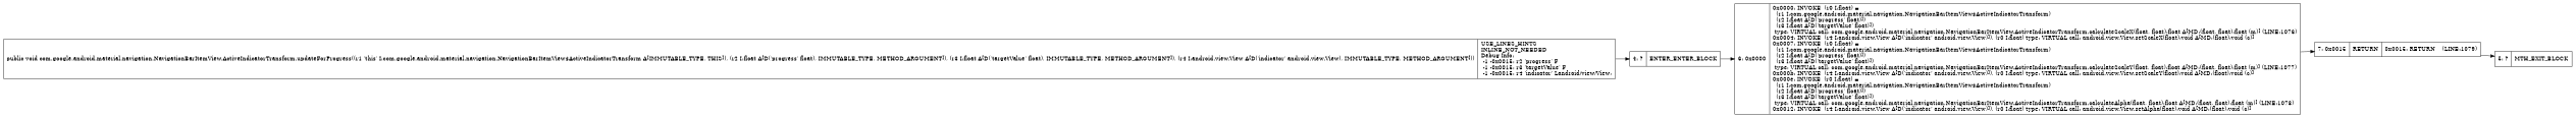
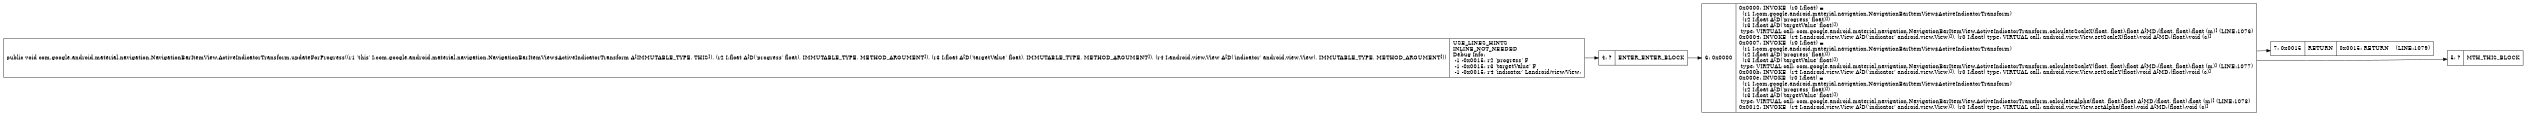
  digraph {
    rankdir=LR
    node [shape=record]
    n1 [label="{4\:\ ?|ENTER_ENTER_BLOCK\l}"]
    n2 [label="{6\:\ 0x0000|0x0000: INVOKE  (r0 I:float) = \l  (r1 I:com.google.android.material.navigation.NavigationBarItemView$ActiveIndicatorTransform)\l  (r2 I:float A[D('progress' float)])\l  (r3 I:float A[D('targetValue' float)])\l type: VIRTUAL call: com.google.android.material.navigation.NavigationBarItemView.ActiveIndicatorTransform.calculateScaleX(float, float):float A[MD:(float, float):float (m)] (LINE:1076)\l0x0004: INVOKE  (r4 I:android.view.View A[D('indicator' android.view.View)]), (r0 I:float) type: VIRTUAL call: android.view.View.setScaleX(float):void A[MD:(float):void (c)]\l0x0007: INVOKE  (r0 I:float) = \l  (r1 I:com.google.android.material.navigation.NavigationBarItemView$ActiveIndicatorTransform)\l  (r2 I:float A[D('progress' float)])\l  (r3 I:float A[D('targetValue' float)])\l type: VIRTUAL call: com.google.android.material.navigation.NavigationBarItemView.ActiveIndicatorTransform.calculateScaleY(float, float):float A[MD:(float, float):float (m)] (LINE:1077)\l0x000b: INVOKE  (r4 I:android.view.View A[D('indicator' android.view.View)]), (r0 I:float) type: VIRTUAL call: android.view.View.setScaleY(float):void A[MD:(float):void (c)]\l0x000e: INVOKE  (r0 I:float) = \l  (r1 I:com.google.android.material.navigation.NavigationBarItemView$ActiveIndicatorTransform)\l  (r2 I:float A[D('progress' float)])\l  (r3 I:float A[D('targetValue' float)])\l type: VIRTUAL call: com.google.android.material.navigation.NavigationBarItemView.ActiveIndicatorTransform.calculateAlpha(float, float):float A[MD:(float, float):float (m)] (LINE:1078)\l0x0012: INVOKE  (r4 I:android.view.View A[D('indicator' android.view.View)]), (r0 I:float) type: VIRTUAL call: android.view.View.setAlpha(float):void A[MD:(float):void (c)]\l}"]
    n3 [label="{7\:\ 0x0015|RETURN\l|0x0015: RETURN    (LINE:1079)\l}"]
-   n4 [label="{5\:\ ?|MTH_EXIT_BLOCK\l}"]
+   n4 [label="{5\:\ ?|MTH_THIS_BLOCK\l}"]
    n5 [label="{public void com.google.android.material.navigation.NavigationBarItemView.ActiveIndicatorTransform.updateForProgress((r1 'this' I:com.google.android.material.navigation.NavigationBarItemView$ActiveIndicatorTransform A[IMMUTABLE_TYPE, THIS]), (r2 I:float A[D('progress' float), IMMUTABLE_TYPE, METHOD_ARGUMENT]), (r3 I:float A[D('targetValue' float), IMMUTABLE_TYPE, METHOD_ARGUMENT]), (r4 I:android.view.View A[D('indicator' android.view.View), IMMUTABLE_TYPE, METHOD_ARGUMENT]))  | USE_LINES_HINTS\lINLINE_NOT_NEEDED\lDebug Info:\l  \-1 \-0x0015: r2 'progress' F\l  \-1 \-0x0015: r3 'targetValue' F\l  \-1 \-0x0015: r4 'indicator' Landroid\/view\/View;\l}"]
    n1 -> n2
    n2 -> n3
-   n3 -> n4
+   n2 -> n4
    n5 -> n1
  }
